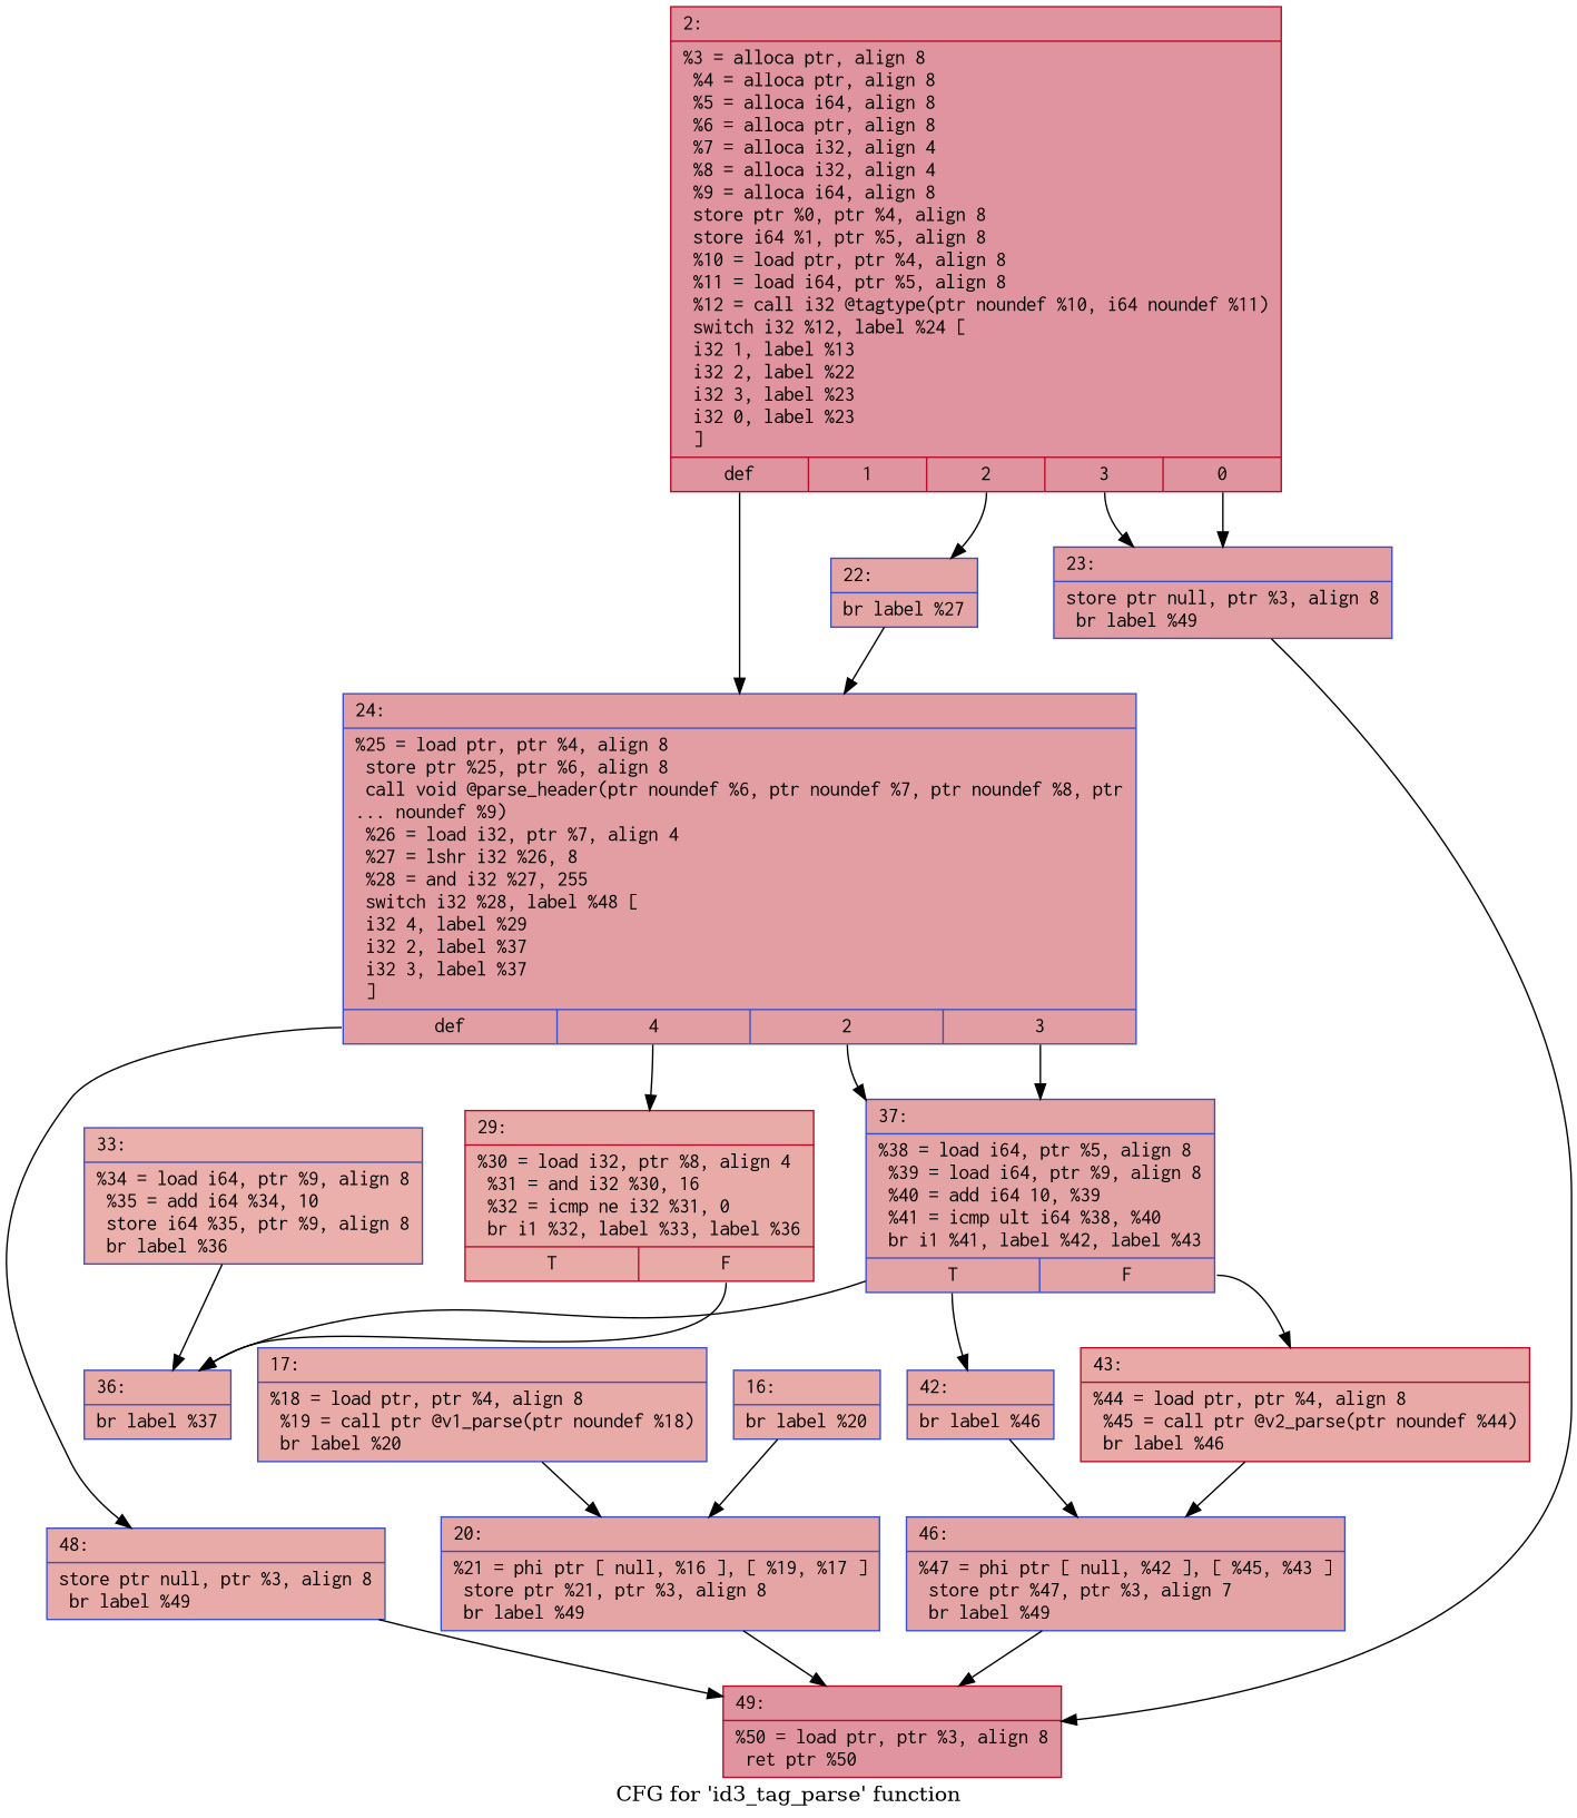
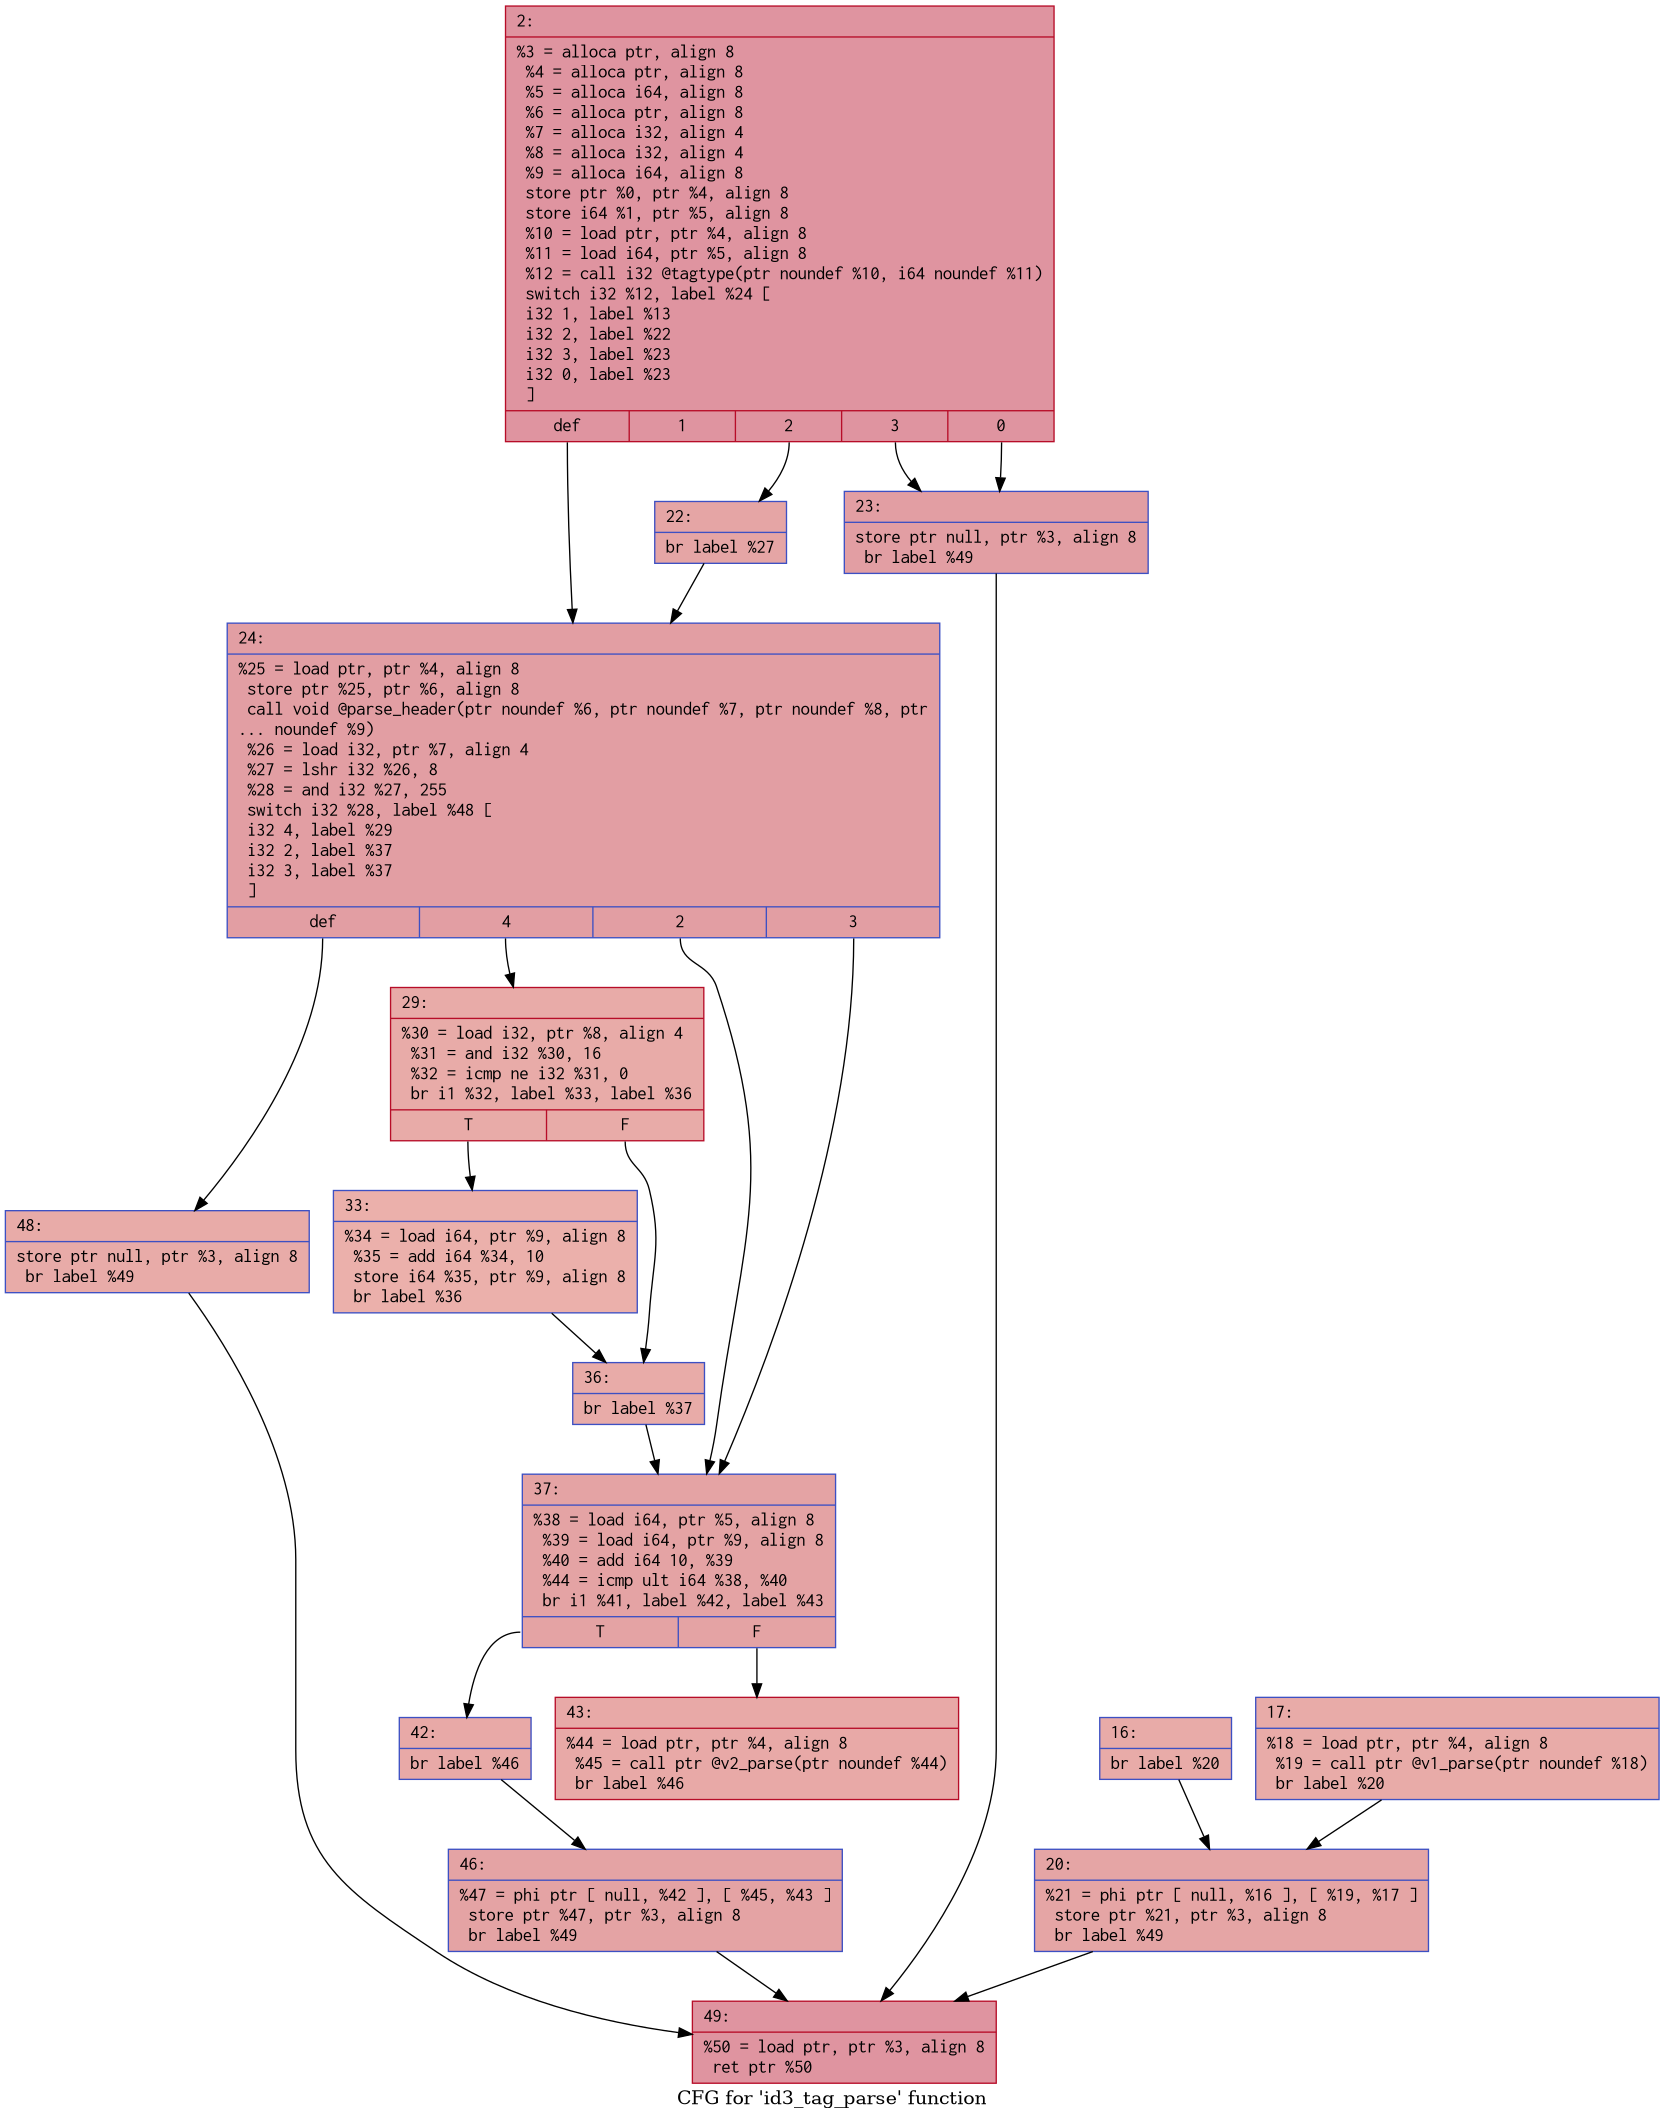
  digraph {
    label="CFG for 'id3_tag_parse' function"
    node [color="#3d50c3ff" fillcolor="#cc403a70" fontname=Courier shape=record style=filled]
    n1 [color="#b70d28ff" fillcolor="#b70d2870" label="{2:\l|  %3 = alloca ptr, align 8\l  %4 = alloca ptr, align 8\l  %5 = alloca i64, align 8\l  %6 = alloca ptr, align 8\l  %7 = alloca i32, align 4\l  %8 = alloca i32, align 4\l  %9 = alloca i64, align 8\l  store ptr %0, ptr %4, align 8\l  store i64 %1, ptr %5, align 8\l  %10 = load ptr, ptr %4, align 8\l  %11 = load i64, ptr %5, align 8\l  %12 = call i32 @tagtype(ptr noundef %10, i64 noundef %11)\l  switch i32 %12, label %24 [\l    i32 1, label %13\l    i32 2, label %22\l    i32 3, label %23\l    i32 0, label %23\l  ]\l|{<s0>def|<s1>1|<s2>2|<s3>3|<s4>0}}"]
    n2 [fillcolor="#be242e70" label="{24:\l|  %25 = load ptr, ptr %4, align 8\l  store ptr %25, ptr %6, align 8\l  call void @parse_header(ptr noundef %6, ptr noundef %7, ptr noundef %8, ptr\l... noundef %9)\l  %26 = load i32, ptr %7, align 4\l  %27 = lshr i32 %26, 8\l  %28 = and i32 %27, 255\l  switch i32 %28, label %48 [\l    i32 4, label %29\l    i32 2, label %37\l    i32 3, label %37\l  ]\l|{<s0>def|<s1>4|<s2>2|<s3>3}}"]
    n3 [fillcolor="#c5333470" label="{22:\l|  br label %27\l}"]
    n4 [fillcolor="#be242e70" label="{23:\l|  store ptr null, ptr %3, align 8\l  br label %49\l}"]
    n5 [label="{48:\l|  store ptr null, ptr %3, align 8\l  br label %49\l}"]
    n6 [color="#b70d28ff" label="{29:\l|  %30 = load i32, ptr %8, align 4\l  %31 = and i32 %30, 16\l  %32 = icmp ne i32 %31, 0\l  br i1 %32, label %33, label %36\l|{<s0>T|<s1>F}}"]
-   n7 [fillcolor="#c32e3170" label="{37:\l|  %38 = load i64, ptr %5, align 8\l  %39 = load i64, ptr %9, align 8\l  %40 = add i64 10, %39\l  %41 = icmp ult i64 %38, %40\l  br i1 %41, label %42, label %43\l|{<s0>T|<s1>F}}"]
+   n7 [fillcolor="#c32e3170" label="{37:\l|  %38 = load i64, ptr %5, align 8\l  %39 = load i64, ptr %9, align 8\l  %40 = add i64 10, %39\l  %44 = icmp ult i64 %38, %40\l  br i1 %41, label %42, label %43\l|{<s0>T|<s1>F}}"]
    n8 [color="#b70d28ff" fillcolor="#b70d2870" label="{49:\l|  %50 = load ptr, ptr %3, align 8\l  ret ptr %50\l}"]
    n9 [fillcolor="#d24b4070" label="{33:\l|  %34 = load i64, ptr %9, align 8\l  %35 = add i64 %34, 10\l  store i64 %35, ptr %9, align 8\l  br label %36\l}"]
    n10 [label="{36:\l|  br label %37\l}"]
    n11 [fillcolor="#ca3b3770" label="{42:\l|  br label %46\l}"]
    n12 [color="#b70d28ff" fillcolor="#ca3b3770" label="{43:\l|  %44 = load ptr, ptr %4, align 8\l  %45 = call ptr @v2_parse(ptr noundef %44)\l  br label %46\l}"]
    n13 [label="{16:\l|  br label %20\l}"]
    n14 [fillcolor="#c5333470" label="{20:\l|  %21 = phi ptr [ null, %16 ], [ %19, %17 ]\l  store ptr %21, ptr %3, align 8\l  br label %49\l}"]
    n15 [label="{17:\l|  %18 = load ptr, ptr %4, align 8\l  %19 = call ptr @v1_parse(ptr noundef %18)\l  br label %20\l}"]
-   n16 [fillcolor="#c32e3170" label="{46:\l|  %47 = phi ptr [ null, %42 ], [ %45, %43 ]\l  store ptr %47, ptr %3, align 7\l  br label %49\l}"]
+   n16 [fillcolor="#c32e3170" label="{46:\l|  %47 = phi ptr [ null, %42 ], [ %45, %43 ]\l  store ptr %47, ptr %3, align 8\l  br label %49\l}"]
    n1 -> n2 [tailport=s0]
    n1 -> n3 [tailport=s2]
    n1 -> n4 [tailport=s3]
    n1 -> n4 [tailport=s4]
    n2 -> n5 [tailport=s0]
    n2 -> n6 [tailport=s1]
    n2 -> n7 [tailport=s2]
    n2 -> n7 [tailport=s3]
    n3 -> n2
    n4 -> n8
    n5 -> n8
+   n6 -> n9 [tailport=s0]
    n6 -> n10 [tailport=s1]
    n7 -> n11 [tailport=s0]
    n7 -> n12 [tailport=s1]
    n9 -> n10
-   n7 -> n10
+   n10 -> n7
    n11 -> n16
-   n12 -> n16
    n13 -> n14
    n14 -> n8
    n15 -> n14
    n16 -> n8
  }
